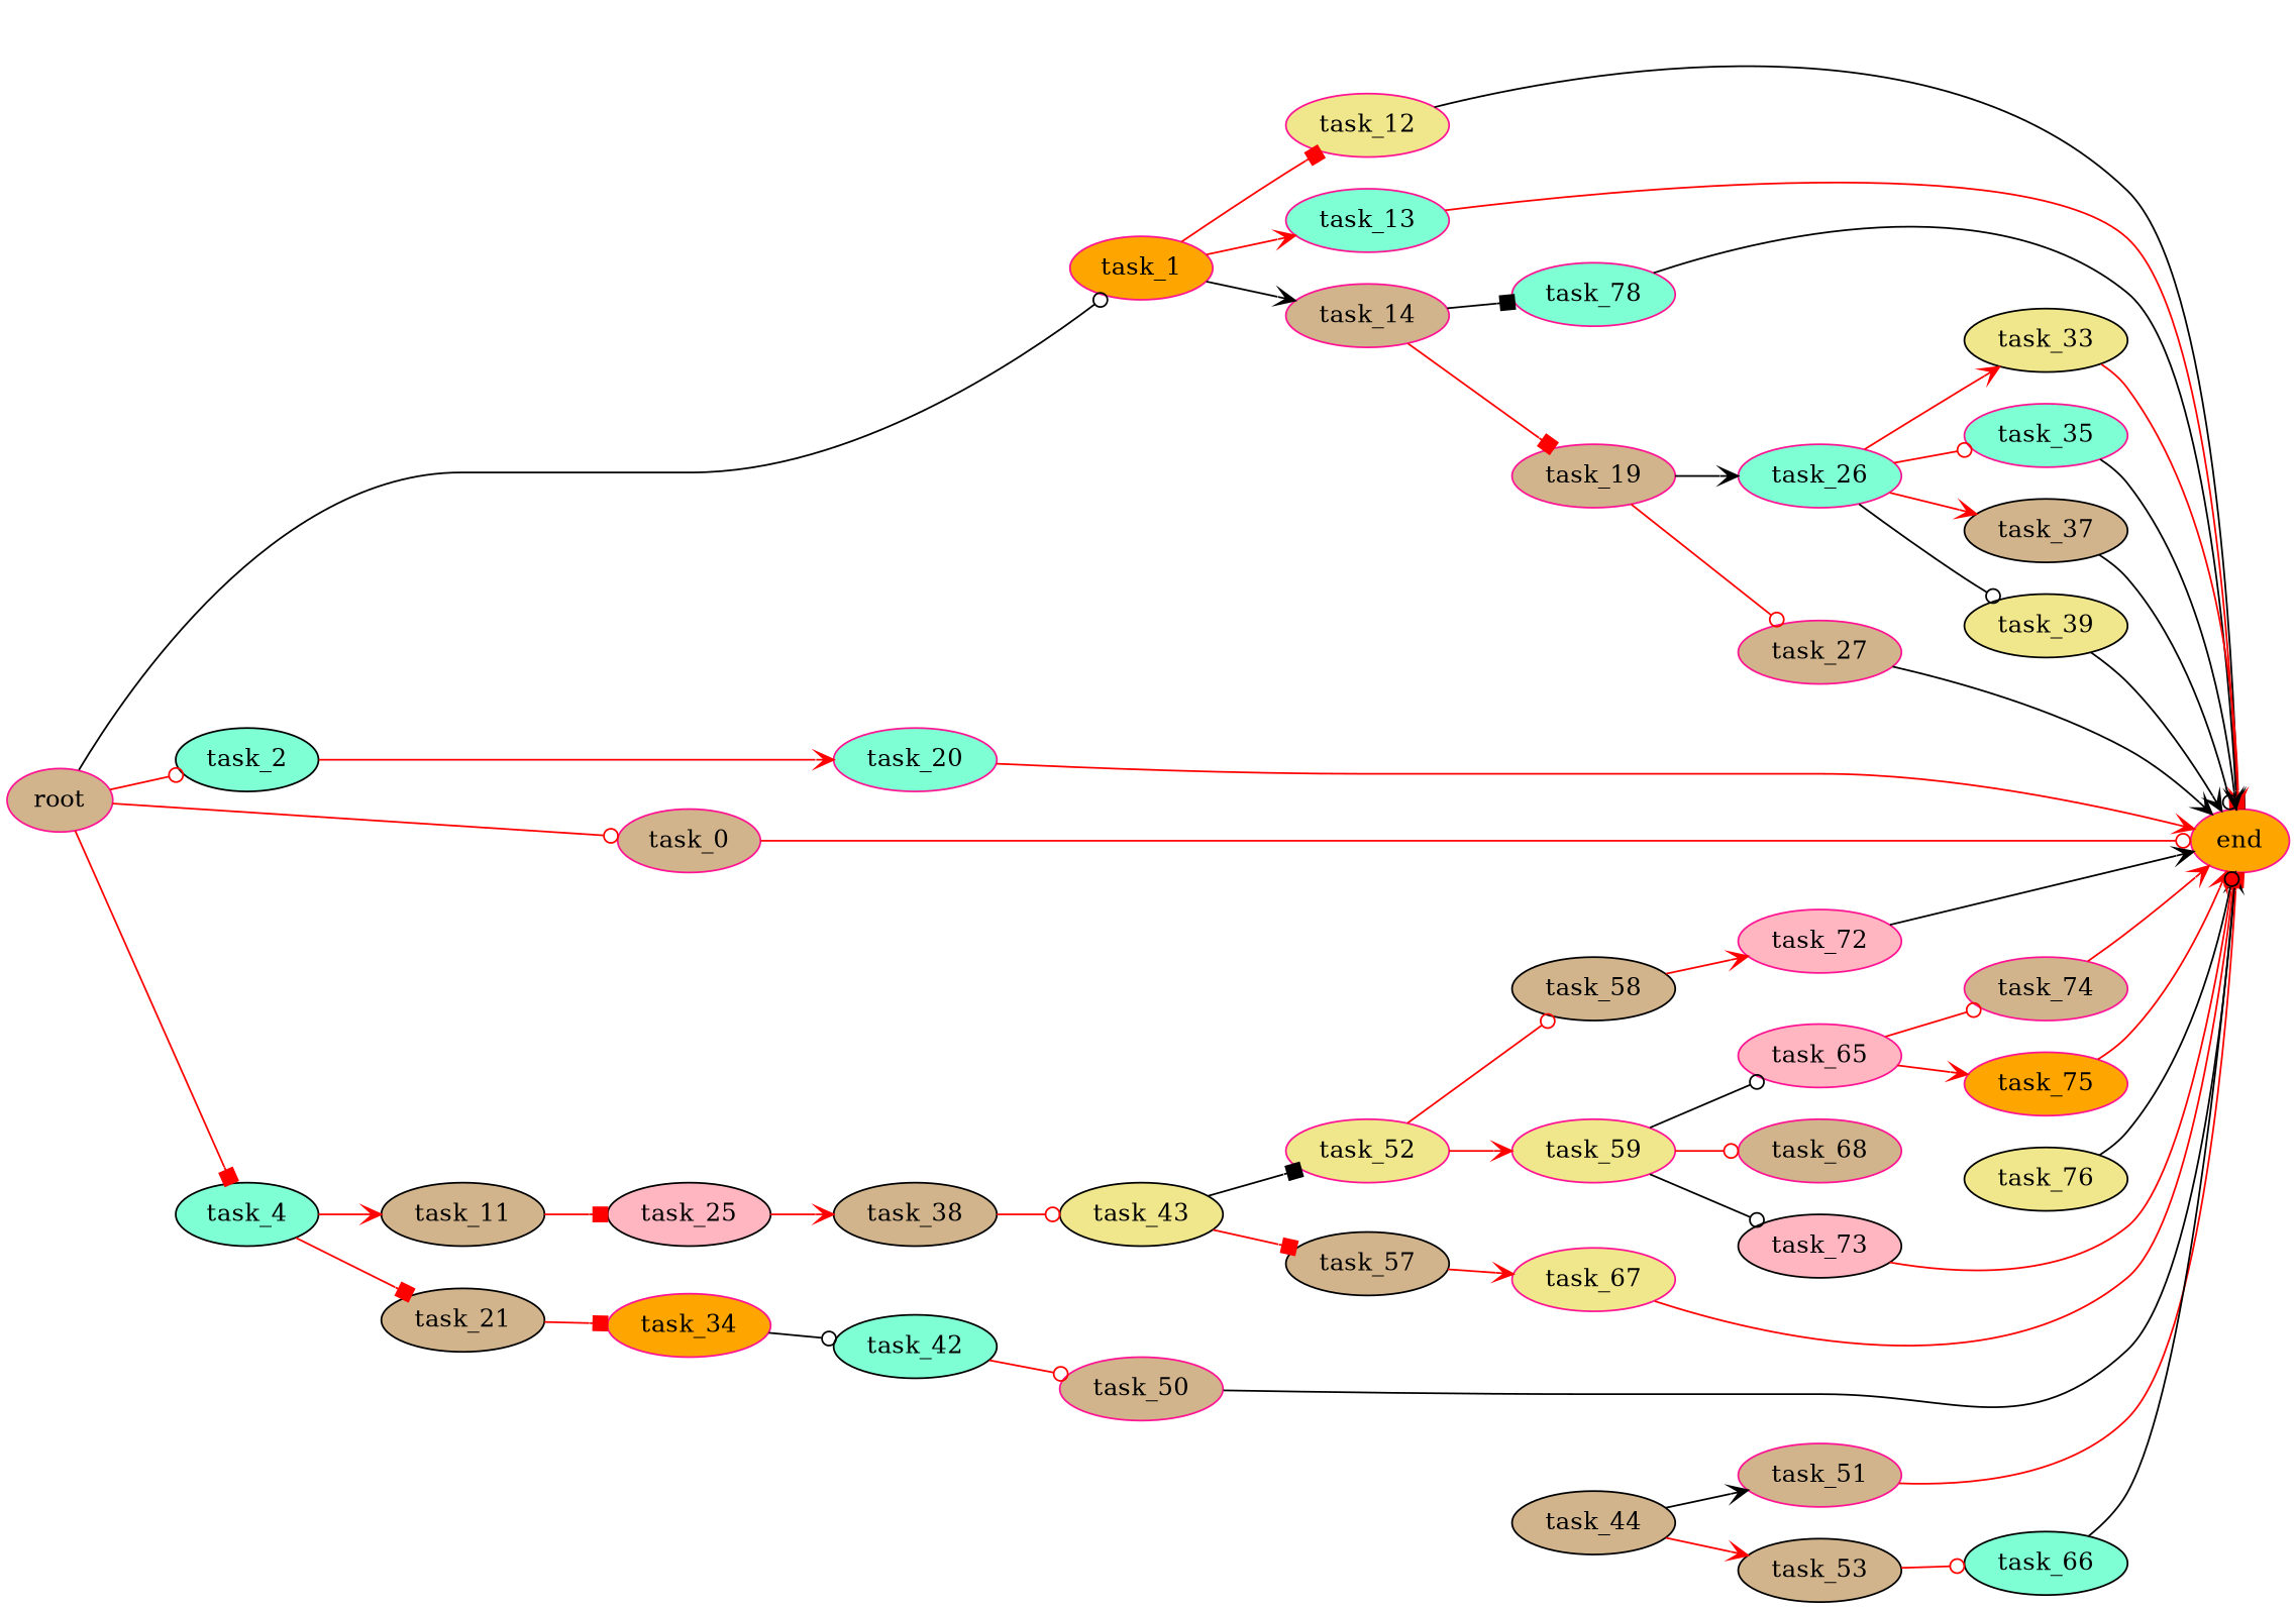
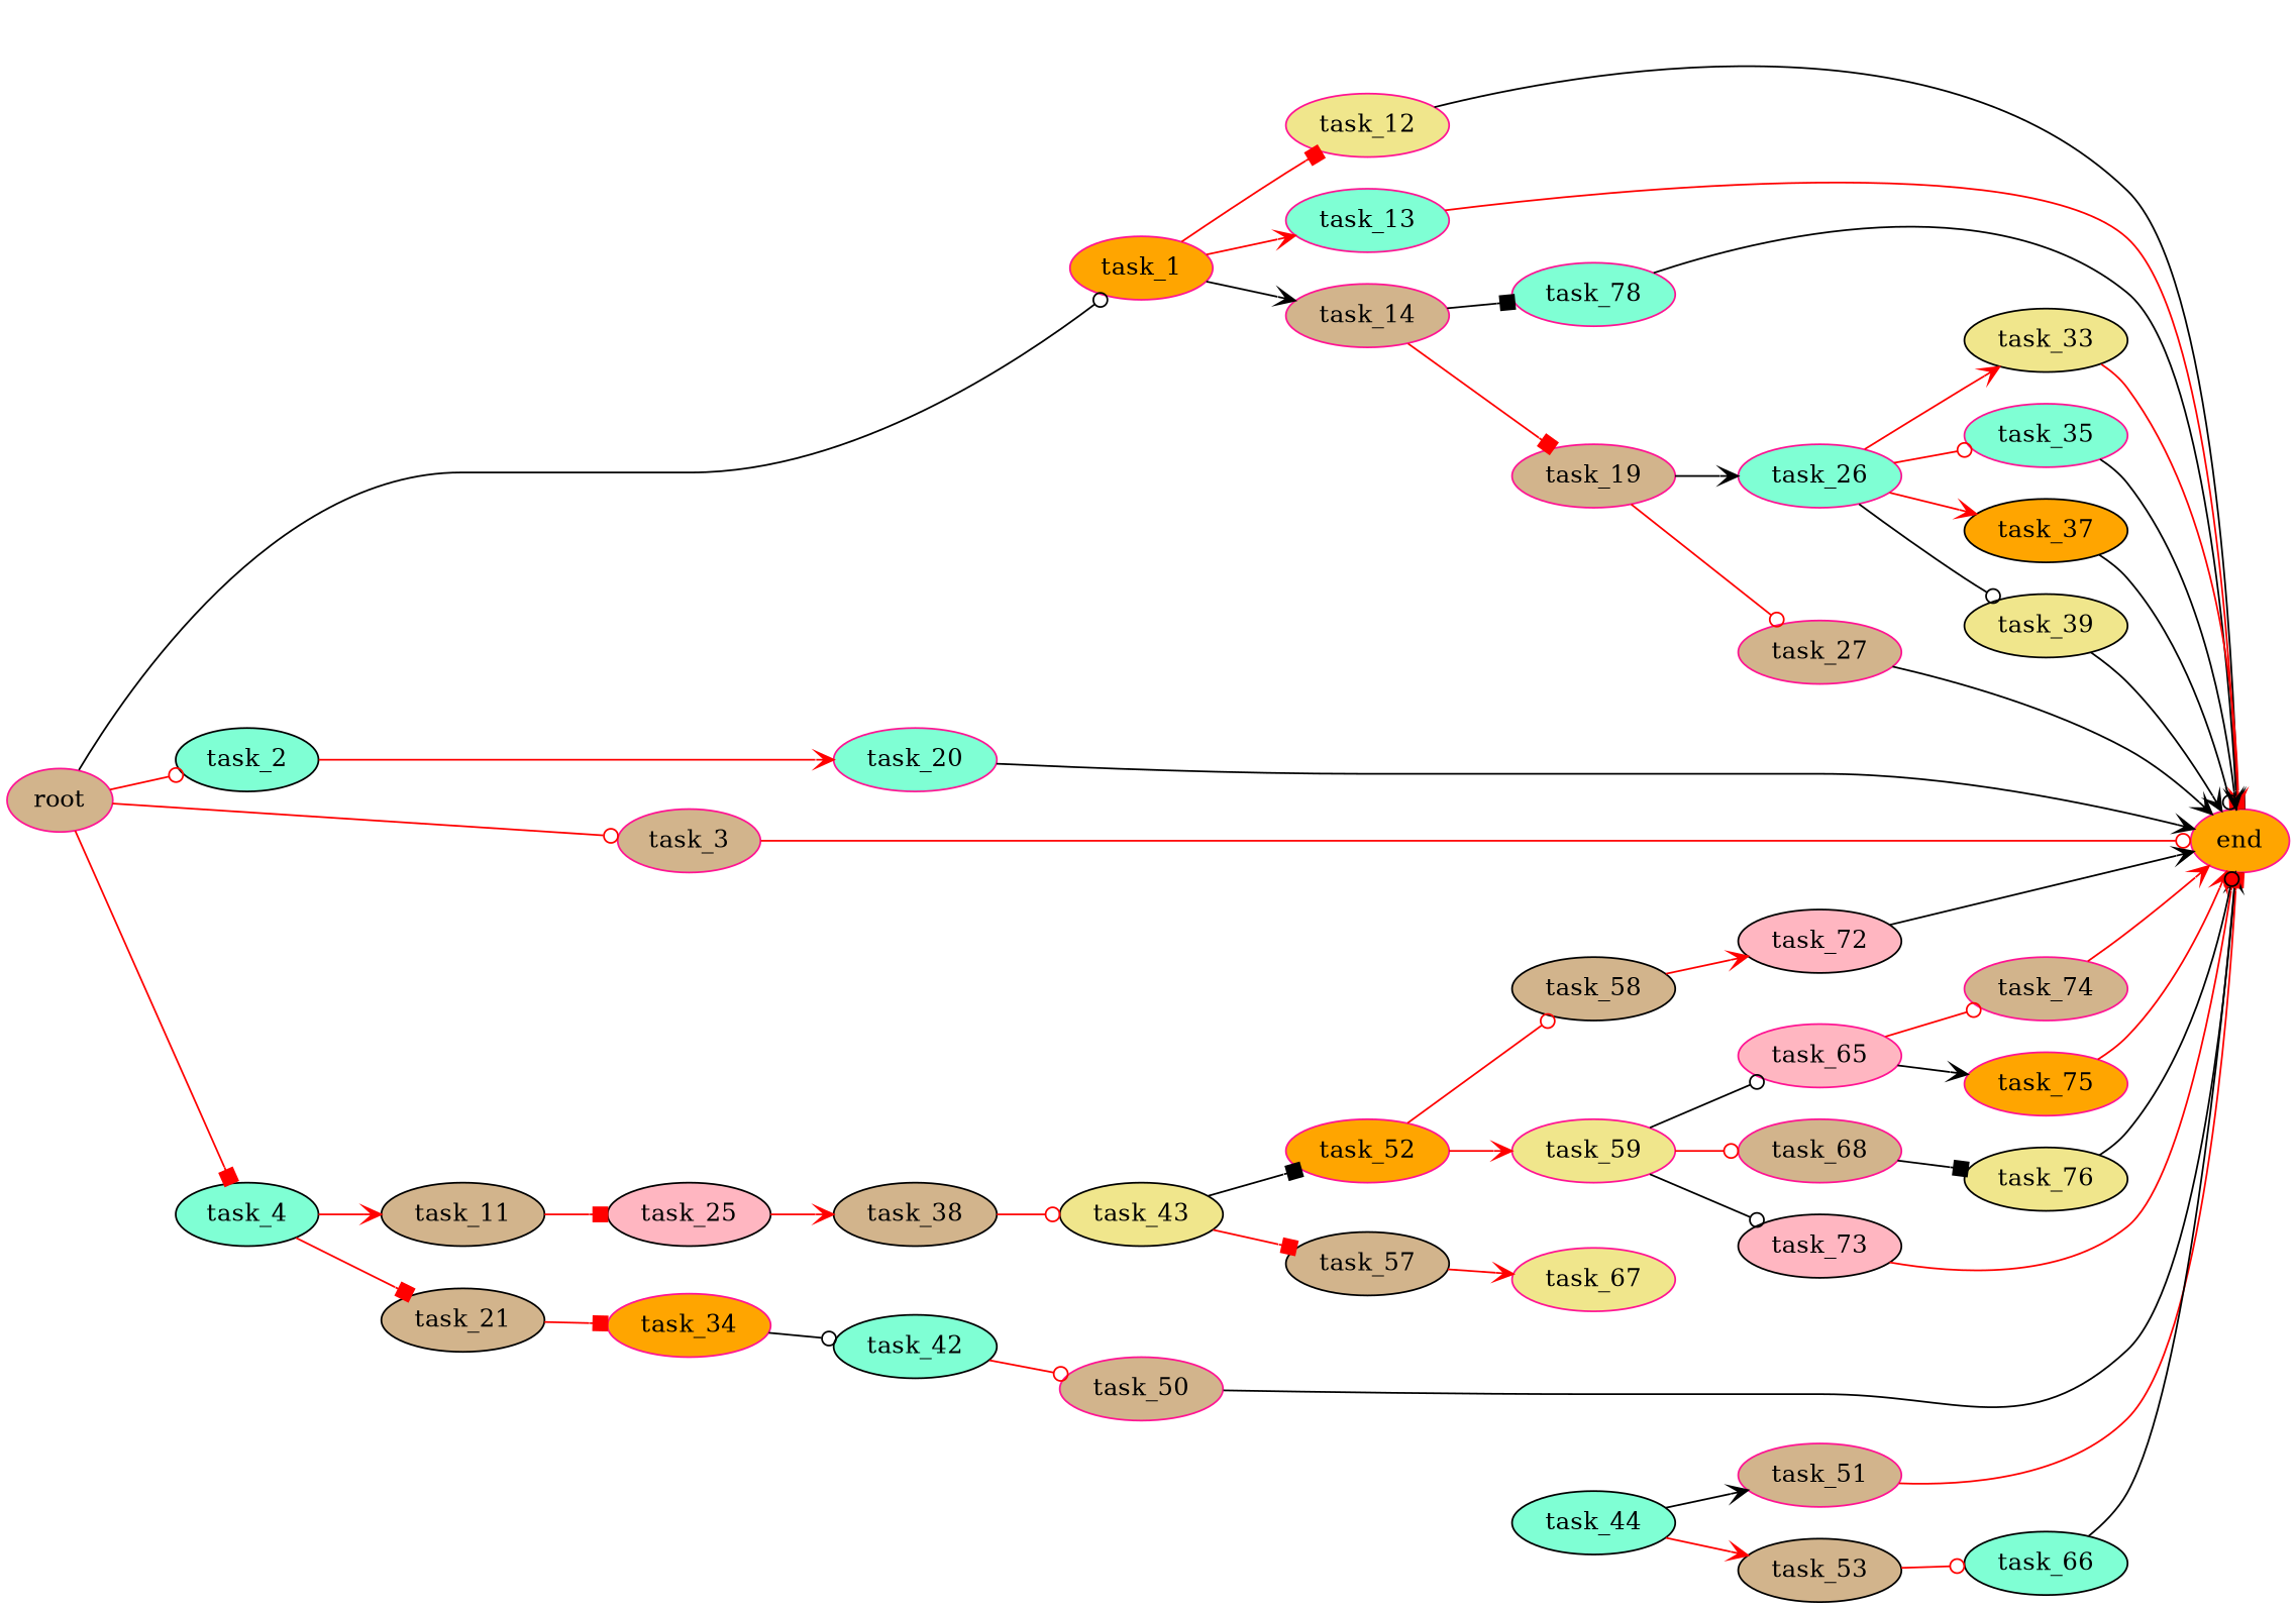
  digraph {
    rankdir=LR
    node [color=deeppink fillcolor=tan style=filled]
    edge [arrowhead=vee color=red]
    task_1 [fillcolor=orange]
    root
    task_2 [color=black fillcolor=aquamarine]
-   task_3 [label=task_0]
+   task_3
    task_4 [color=black fillcolor=aquamarine]
    task_12 [fillcolor=khaki]
    task_13 [fillcolor=aquamarine]
    task_14
    task_20 [fillcolor=aquamarine]
    end [fillcolor=orange]
    task_11 [color=black]
    task_21 [color=black]
    n13 [fillcolor=aquamarine label=task_78]
    task_19
    task_25 [color=black fillcolor=lightpink]
    task_34 [fillcolor=orange]
    task_38 [color=black]
    task_26 [fillcolor=aquamarine]
    task_27
    task_33 [color=black fillcolor=khaki]
    task_35 [fillcolor=aquamarine]
-   task_37 [color=black]
+   task_37 [color=black fillcolor=orange]
    task_39 [color=black fillcolor=khaki]
    task_42 [color=black fillcolor=aquamarine]
    task_43 [color=black fillcolor=khaki]
    task_50
-   task_52 [fillcolor=khaki]
+   task_52 [fillcolor=orange]
    task_57 [color=black]
-   task_44 [color=black]
+   task_44 [color=black fillcolor=aquamarine]
    task_51
    task_53 [color=black]
    task_58 [color=black]
    task_59 [fillcolor=khaki]
    task_67 [fillcolor=khaki]
    task_66 [color=black fillcolor=aquamarine]
-   task_72 [fillcolor=lightpink]
+   task_72 [color=black fillcolor=lightpink]
    task_65 [fillcolor=lightpink]
    task_68
    task_73 [color=black fillcolor=lightpink]
    task_74
    task_75 [fillcolor=orange]
    task_76 [color=black fillcolor=khaki]
    task_1 -> task_12 [arrowhead=box]
    task_1 -> task_13
    task_1 -> task_14 [color=black]
    root -> task_1 [arrowhead=odot color=black]
    root -> task_2 [arrowhead=odot]
    root -> task_3 [arrowhead=odot]
    root -> task_4 [arrowhead=box]
    task_2 -> task_20
    task_3 -> end [arrowhead=odot]
    task_4 -> task_11
    task_4 -> task_21 [arrowhead=box]
    task_12 -> end [arrowhead=box color=black]
    task_13 -> end [arrowhead=box]
    task_14 -> n13 [arrowhead=box color=black]
    task_14 -> task_19 [arrowhead=box]
-   task_20 -> end
+   task_20 -> end [color=black]
    task_11 -> task_25 [arrowhead=box]
    task_21 -> task_34 [arrowhead=box]
    n13 -> end [color=black]
    task_19 -> task_26 [color=black]
    task_19 -> task_27 [arrowhead=odot]
    task_25 -> task_38
    task_34 -> task_42 [arrowhead=odot color=black]
    task_38 -> task_43 [arrowhead=odot]
    task_26 -> task_33
    task_26 -> task_35 [arrowhead=odot]
    task_26 -> task_37
    task_26 -> task_39 [arrowhead=odot color=black]
    task_27 -> end [color=black]
    task_33 -> end
    task_35 -> end [color=black]
    task_37 -> end [arrowhead=odot color=black]
    task_39 -> end [color=black]
    task_42 -> task_50 [arrowhead=odot]
    task_43 -> task_52 [arrowhead=box color=black]
    task_43 -> task_57 [arrowhead=box]
    task_50 -> end [arrowhead=box color=black]
    task_52 -> task_58 [arrowhead=odot]
    task_52 -> task_59
    task_57 -> task_67
    task_44 -> task_51 [color=black]
    task_44 -> task_53
    task_51 -> end [arrowhead=box]
    task_53 -> task_66 [arrowhead=odot]
    task_58 -> task_72
    task_59 -> task_65 [arrowhead=odot color=black]
    task_59 -> task_68 [arrowhead=odot]
    task_59 -> task_73 [arrowhead=odot color=black]
-   task_67 -> end [arrowhead=odot]
    task_66 -> end [color=black]
    task_72 -> end [color=black]
    task_65 -> task_74 [arrowhead=odot]
-   task_65 -> task_75
+   task_65 -> task_75 [color=black]
+   task_68 -> task_76 [arrowhead=box color=black]
    task_73 -> end [arrowhead=box]
    task_74 -> end
    task_75 -> end
    task_76 -> end [arrowhead=odot color=black]
  }
